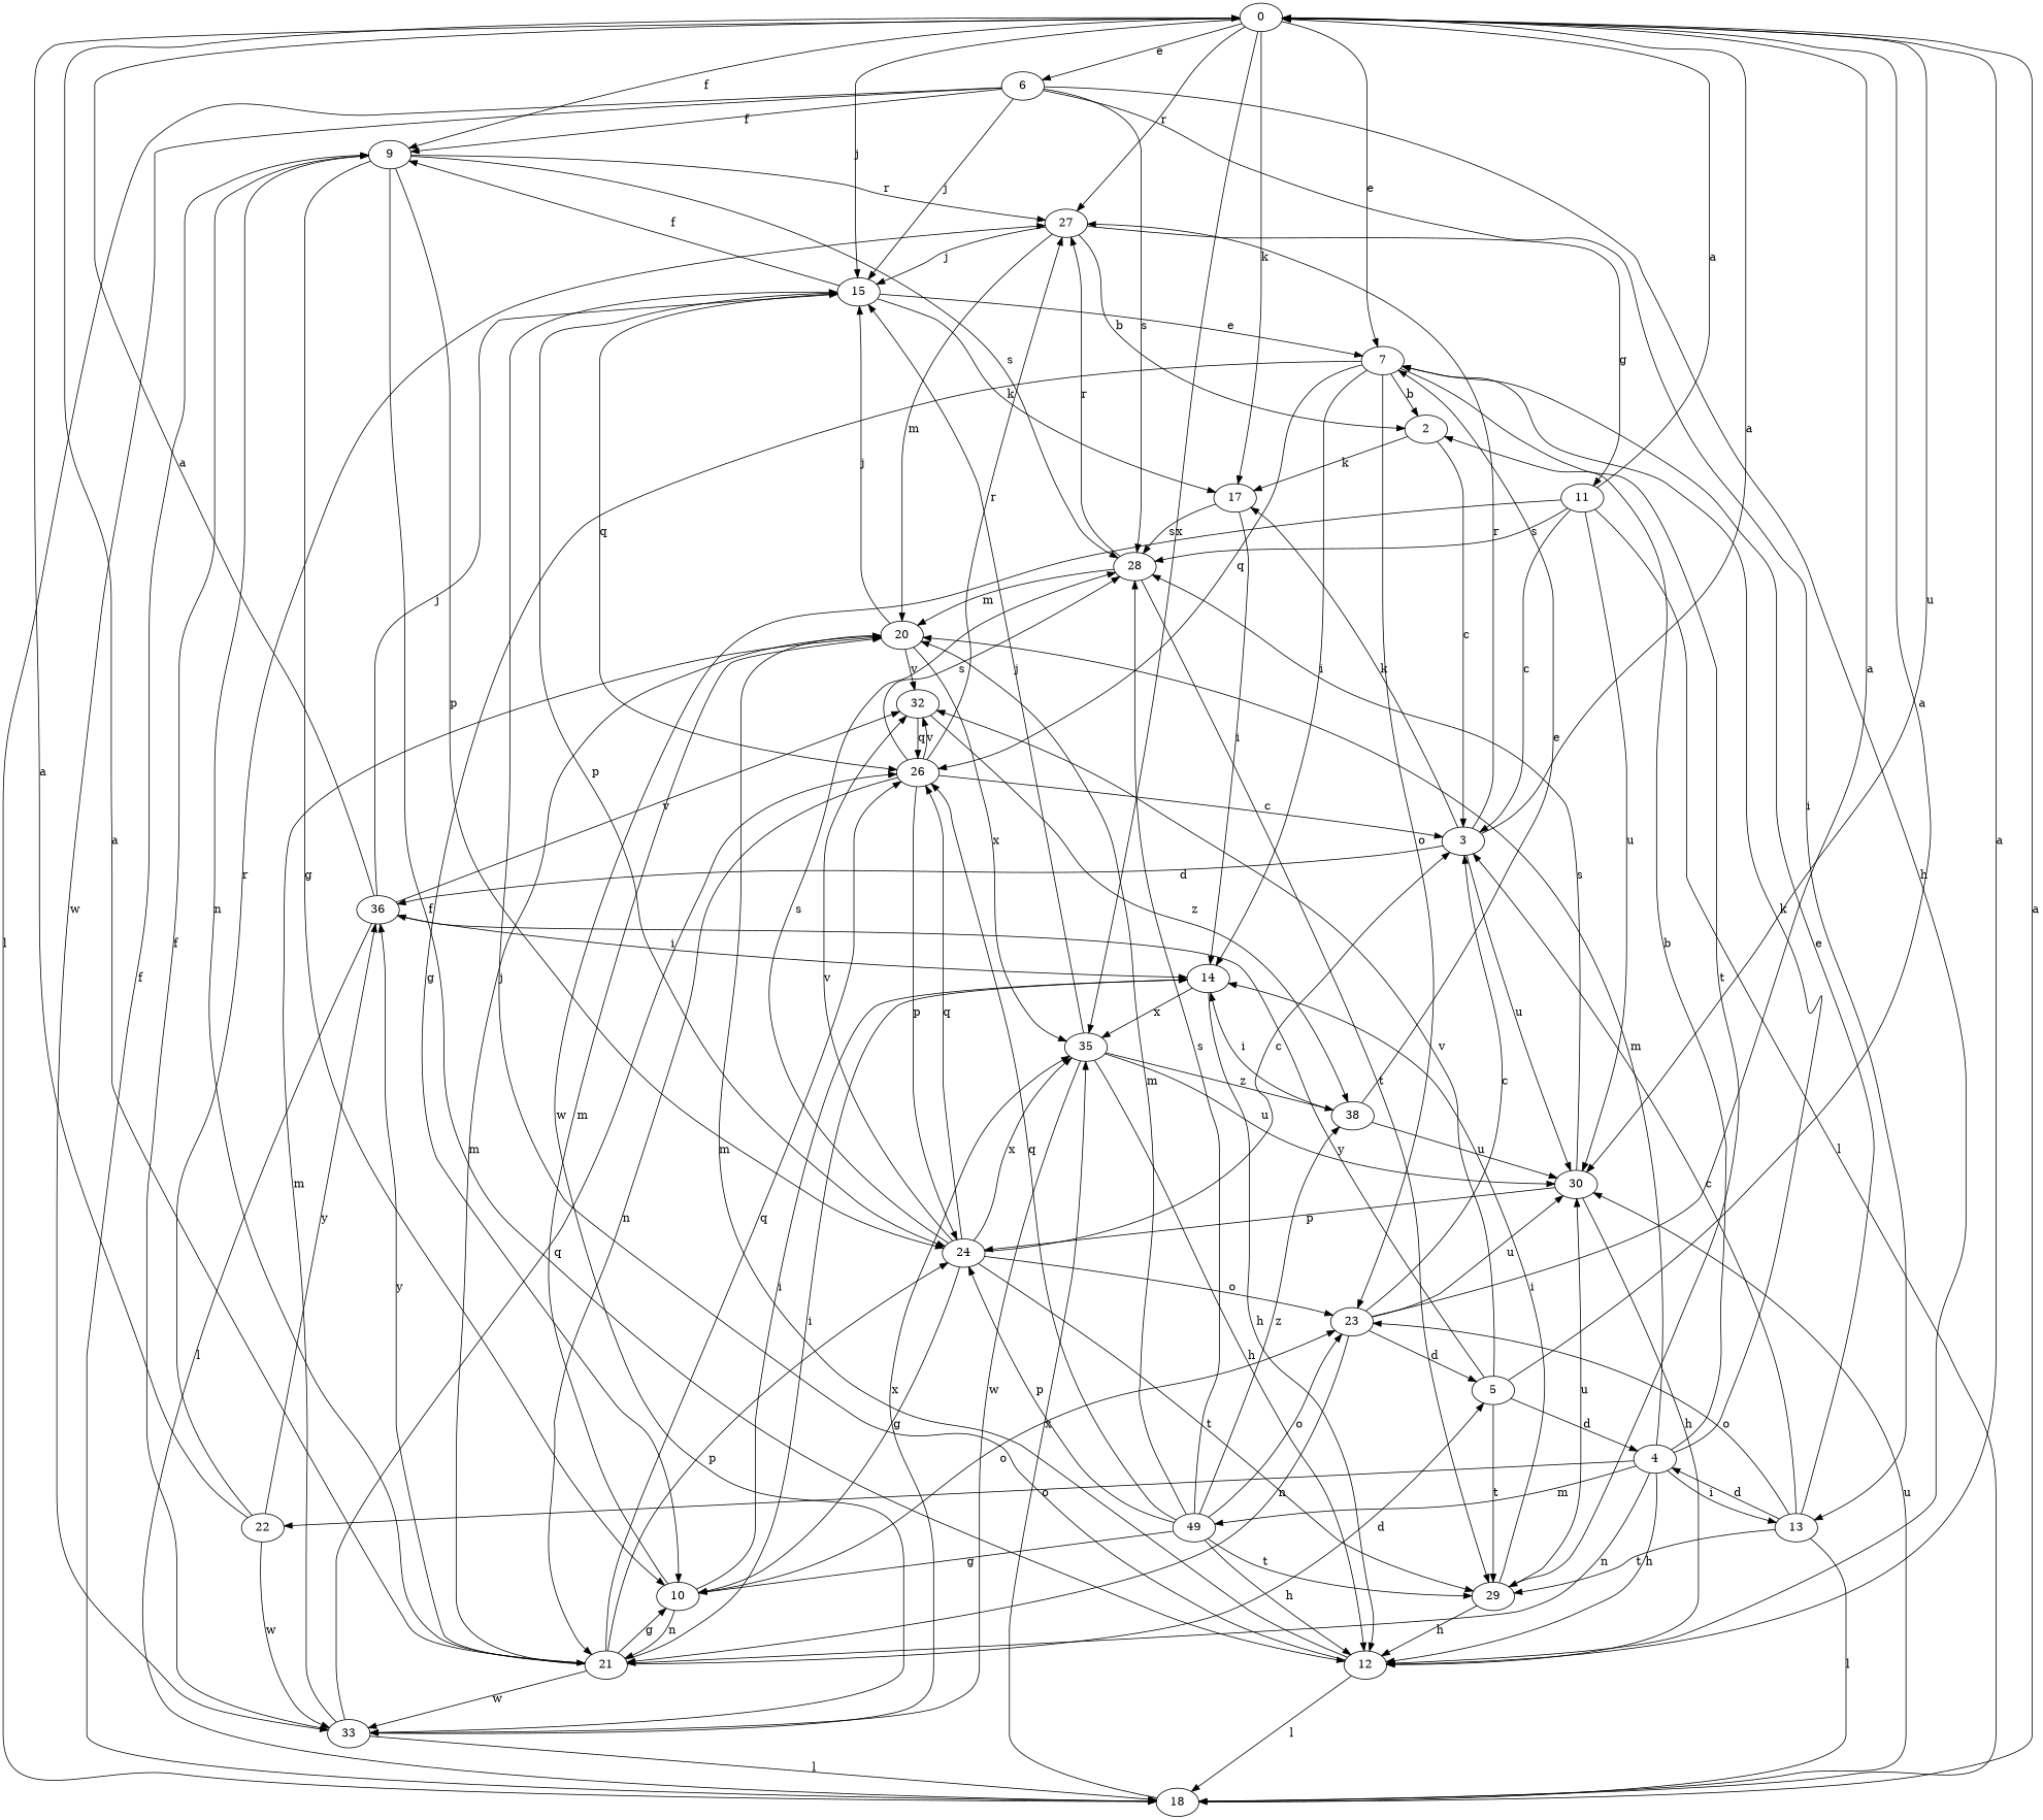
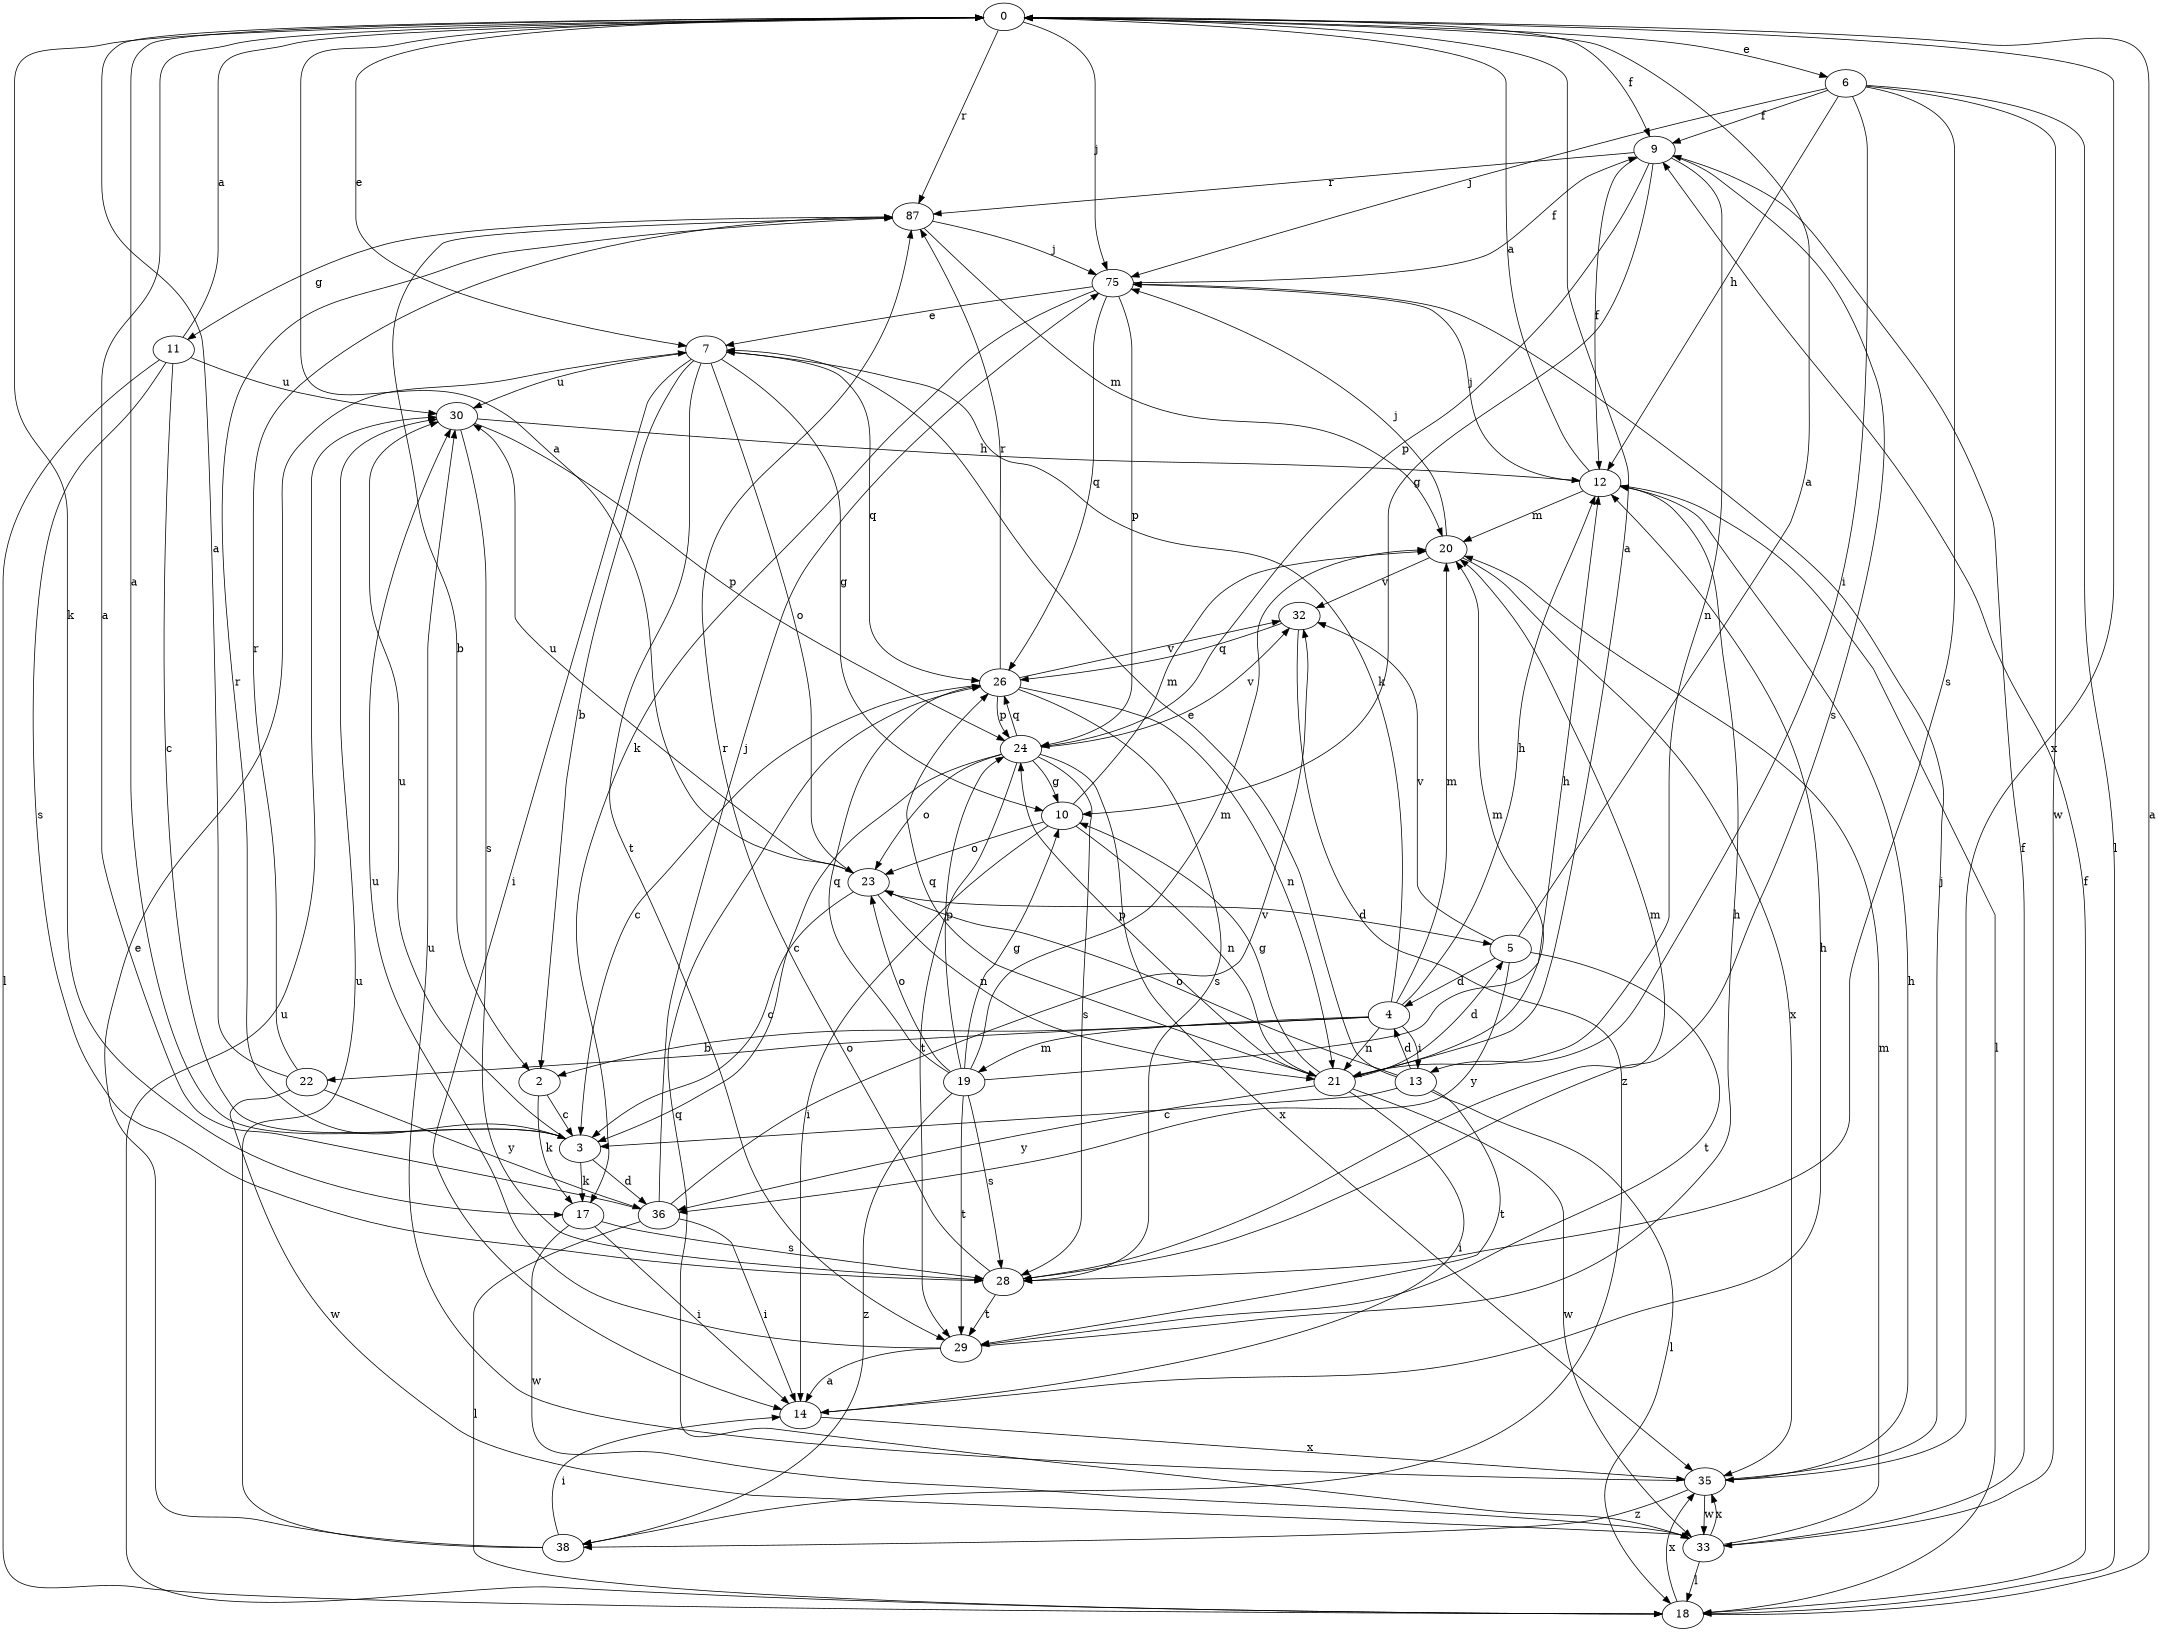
  strict digraph {
    0
    6
    7
    9
-   15
+   15 [label=75]
    17
-   27
+   27 [label=87]
    30
    35
    12
    13
    18
    28
    33
    2
    29
    10
    14
    23
    26
    24
    21
    20
    11
    38
    3
    36
    32
    4
-   19 [label=49]
+   19
    22
    5
    0 -> 6 [label=e]
    0 -> 7 [label=e]
    0 -> 9 [label=f]
    0 -> 15 [label=j]
    0 -> 17 [label=k]
    0 -> 27 [label=r]
-   0 -> 30 [label=u]
+   7 -> 30 [label=u]
    0 -> 35 [label=x]
    6 -> 9 [label=f]
    6 -> 15 [label=j]
    6 -> 12 [label=h]
    6 -> 13 [label=i]
    6 -> 18 [label=l]
    6 -> 28 [label=s]
    6 -> 33 [label=w]
    7 -> 2 [label=b]
    7 -> 29 [label=t]
    7 -> 10 [label=g]
    7 -> 14 [label=i]
    7 -> 23 [label=o]
    7 -> 26 [label=q]
    9 -> 27 [label=r]
    9 -> 12 [label=f]
    9 -> 28 [label=s]
    9 -> 10 [label=g]
    9 -> 24 [label=p]
    9 -> 21 [label=n]
    15 -> 7 [label=e]
    15 -> 9 [label=f]
    15 -> 17 [label=k]
    15 -> 26 [label=q]
    15 -> 24 [label=p]
    17 -> 28 [label=s]
    17 -> 14 [label=i]
    27 -> 15 [label=j]
    27 -> 2 [label=b]
    27 -> 20 [label=m]
    27 -> 11 [label=g]
    30 -> 12 [label=h]
    30 -> 28 [label=s]
    30 -> 24 [label=p]
    35 -> 15 [label=j]
    35 -> 30 [label=u]
    35 -> 12 [label=h]
    35 -> 33 [label=w]
    35 -> 38 [label=z]
    12 -> 0 [label=a]
    12 -> 15 [label=j]
    12 -> 18 [label=l]
    12 -> 20 [label=m]
    13 -> 7 [label=e]
    13 -> 18 [label=l]
    13 -> 29 [label=t]
    13 -> 23 [label=o]
    13 -> 3 [label=c]
    13 -> 4 [label=d]
    18 -> 0 [label=a]
    18 -> 9 [label=f]
    18 -> 30 [label=u]
    18 -> 35 [label=x]
    28 -> 27 [label=r]
    28 -> 29 [label=t]
    28 -> 20 [label=m]
    33 -> 9 [label=f]
    33 -> 35 [label=x]
    33 -> 18 [label=l]
    33 -> 26 [label=q]
    33 -> 20 [label=m]
    2 -> 17 [label=k]
    2 -> 3 [label=c]
    29 -> 30 [label=u]
    29 -> 12 [label=h]
-   29 -> 14 [label=i]
+   29 -> 14 [label=a]
    10 -> 14 [label=i]
    10 -> 23 [label=o]
    10 -> 21 [label=n]
    10 -> 20 [label=m]
    14 -> 35 [label=x]
    14 -> 12 [label=h]
    23 -> 0 [label=a]
    23 -> 30 [label=u]
    23 -> 21 [label=n]
    23 -> 3 [label=c]
    23 -> 5 [label=d]
    26 -> 27 [label=r]
    26 -> 28 [label=s]
    26 -> 24 [label=p]
    26 -> 21 [label=n]
    26 -> 3 [label=c]
    26 -> 32 [label=v]
    24 -> 35 [label=x]
    24 -> 28 [label=s]
    24 -> 29 [label=t]
    24 -> 10 [label=g]
    24 -> 23 [label=o]
    24 -> 26 [label=q]
    24 -> 3 [label=c]
    24 -> 32 [label=v]
    21 -> 0 [label=a]
    21 -> 33 [label=w]
    21 -> 10 [label=g]
    21 -> 14 [label=i]
    21 -> 26 [label=q]
    21 -> 24 [label=p]
    21 -> 20 [label=m]
    21 -> 36 [label=y]
    21 -> 5 [label=d]
    20 -> 15 [label=j]
    20 -> 35 [label=x]
    20 -> 32 [label=v]
    11 -> 0 [label=a]
    11 -> 30 [label=u]
    11 -> 18 [label=l]
    11 -> 28 [label=s]
-   11 -> 33 [label=w]
+   17 -> 33 [label=w]
    11 -> 3 [label=c]
    38 -> 7 [label=e]
    38 -> 30 [label=u]
    38 -> 14 [label=i]
    3 -> 0 [label=a]
    3 -> 17 [label=k]
    3 -> 27 [label=r]
    3 -> 30 [label=u]
    3 -> 36 [label=d]
    36 -> 0 [label=a]
    36 -> 15 [label=j]
    36 -> 18 [label=l]
    36 -> 14 [label=i]
    36 -> 32 [label=v]
    32 -> 26 [label=q]
    32 -> 38 [label=z]
    4 -> 7 [label=k]
    4 -> 12 [label=h]
    4 -> 13 [label=i]
    4 -> 2 [label=b]
    4 -> 21 [label=n]
    4 -> 20 [label=m]
    4 -> 19 [label=m]
    4 -> 22 [label=o]
    19 -> 12 [label=h]
    19 -> 28 [label=s]
    19 -> 29 [label=t]
    19 -> 10 [label=g]
    19 -> 23 [label=o]
    19 -> 26 [label=q]
    19 -> 24 [label=p]
    19 -> 20 [label=m]
    19 -> 38 [label=z]
    22 -> 0 [label=a]
    22 -> 27 [label=r]
    22 -> 33 [label=w]
    22 -> 36 [label=y]
    5 -> 0 [label=a]
    5 -> 29 [label=t]
    5 -> 36 [label=y]
    5 -> 32 [label=v]
    5 -> 4 [label=d]
  }
